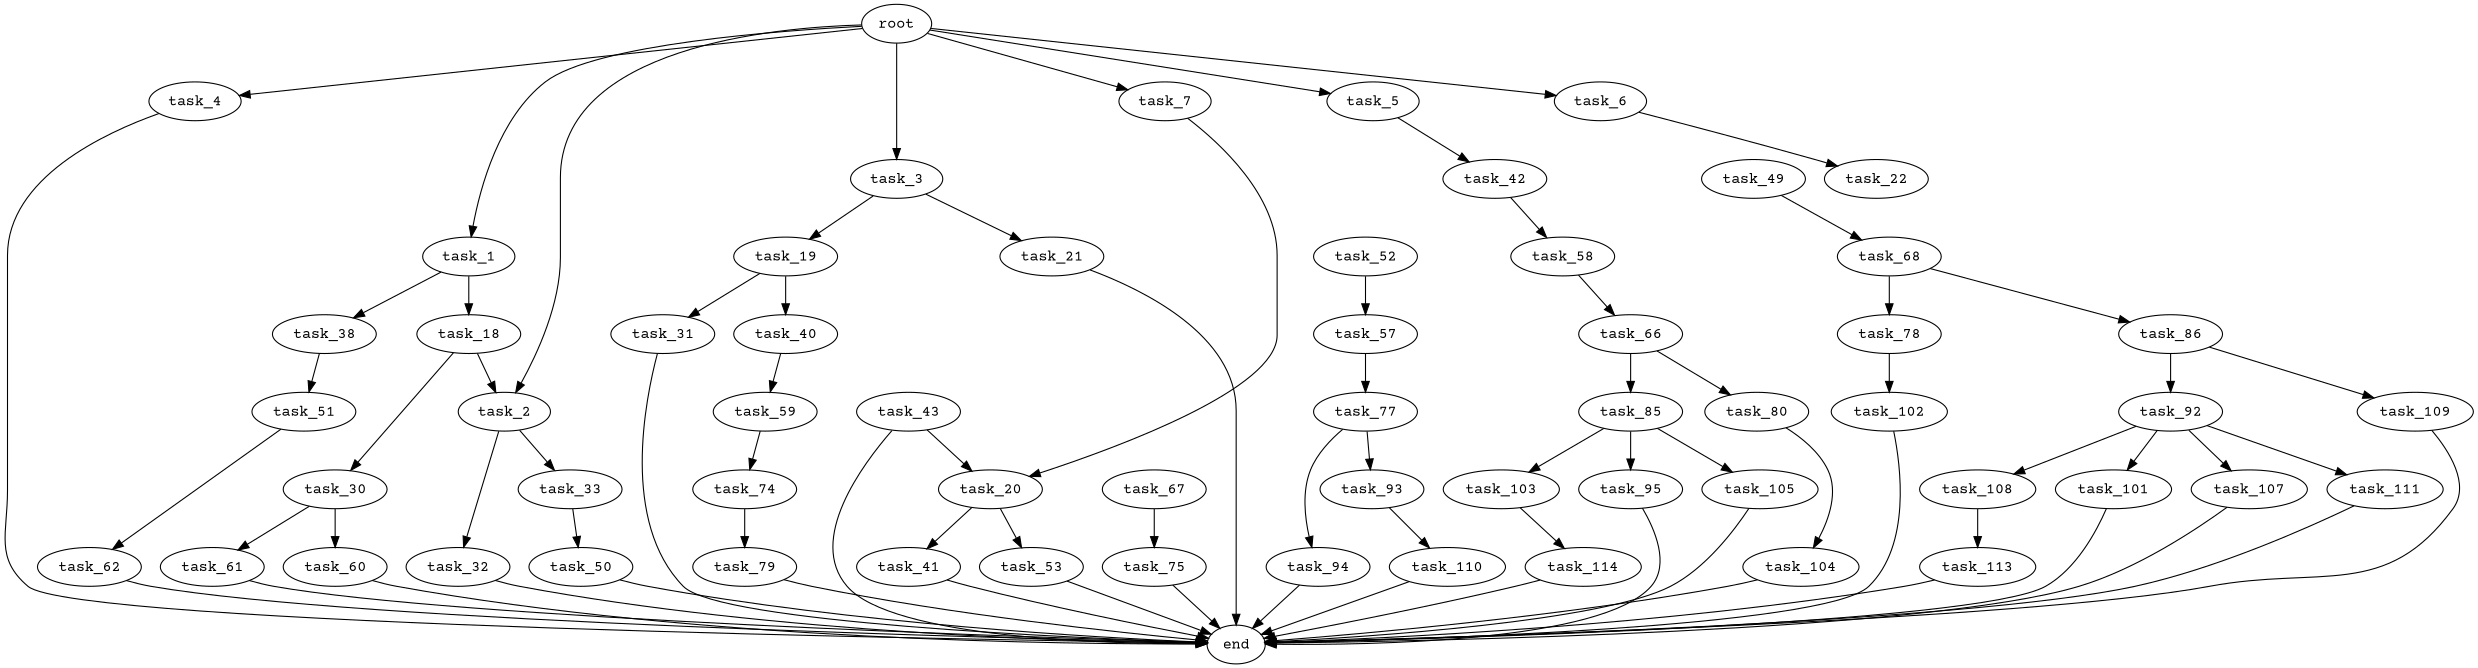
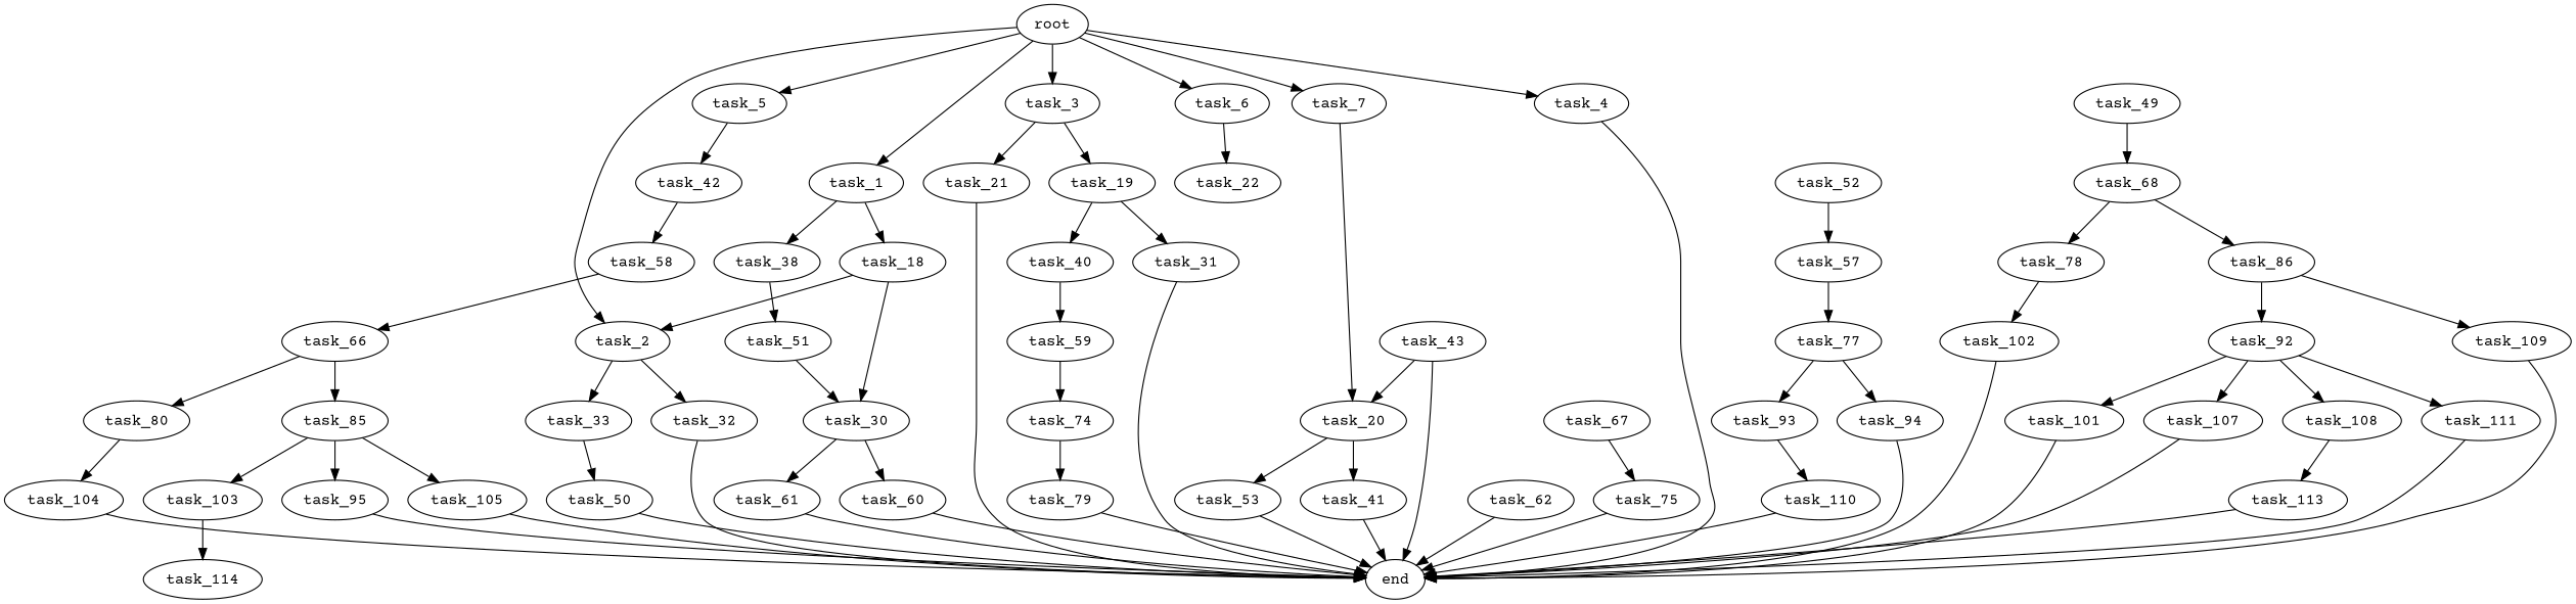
  digraph {
    fontname="Courier Prime"
    node [fontname="Courier Prime"]
    edge [fontname="Courier Prime"]
    root
    task_1
    task_2
    task_3
    task_4
    task_5
    task_6
    task_7
    task_18
    task_38
    task_32
    task_33
    task_19
    task_21
    end
    task_42
    task_22
    task_20
    task_30
    task_51
    task_50
    task_31
    task_40
    task_58
    task_41
    task_53
    task_60
    task_61
    task_59
    task_43
    task_49
    task_68
    task_62
    task_52
    task_57
    task_67
    task_75
    task_74
    task_66
    task_78
    task_86
    task_77
    task_93
    task_94
    task_80
    task_85
    task_79
    task_104
    task_95
    task_103
    task_105
    task_102
    task_92
    task_109
    task_110
    task_114
    task_101
    task_107
    task_108
    task_111
    task_113
    root -> task_1
    root -> task_2
    root -> task_3
    root -> task_4
    root -> task_5
    root -> task_6
    root -> task_7
    task_1 -> task_18
    task_1 -> task_38
    task_2 -> task_32
    task_2 -> task_33
    task_3 -> task_19
    task_3 -> task_21
    task_4 -> end
    task_5 -> task_42
    task_6 -> task_22
    task_7 -> task_20
    task_18 -> task_2
    task_18 -> task_30
    task_38 -> task_51
    task_32 -> end
    task_33 -> task_50
    task_19 -> task_31
    task_19 -> task_40
    task_21 -> end
    task_42 -> task_58
    task_20 -> task_41
    task_20 -> task_53
    task_30 -> task_60
    task_30 -> task_61
-   task_51 -> task_62
+   task_51 -> task_30
    task_50 -> end
    task_31 -> end
    task_40 -> task_59
    task_58 -> task_66
    task_41 -> end
    task_53 -> end
    task_60 -> end
    task_61 -> end
    task_59 -> task_74
    task_43 -> end
    task_43 -> task_20
    task_49 -> task_68
    task_68 -> task_78
    task_68 -> task_86
    task_62 -> end
    task_52 -> task_57
    task_57 -> task_77
    task_67 -> task_75
    task_75 -> end
    task_74 -> task_79
    task_66 -> task_80
    task_66 -> task_85
    task_78 -> task_102
    task_86 -> task_92
    task_86 -> task_109
    task_77 -> task_93
    task_77 -> task_94
    task_93 -> task_110
    task_94 -> end
    task_80 -> task_104
    task_85 -> task_95
    task_85 -> task_103
    task_85 -> task_105
    task_79 -> end
    task_104 -> end
    task_95 -> end
    task_103 -> task_114
    task_105 -> end
    task_102 -> end
    task_92 -> task_101
    task_92 -> task_107
    task_92 -> task_108
    task_92 -> task_111
    task_109 -> end
    task_110 -> end
-   task_114 -> end
    task_101 -> end
    task_107 -> end
    task_108 -> task_113
    task_111 -> end
    task_113 -> end
  }
